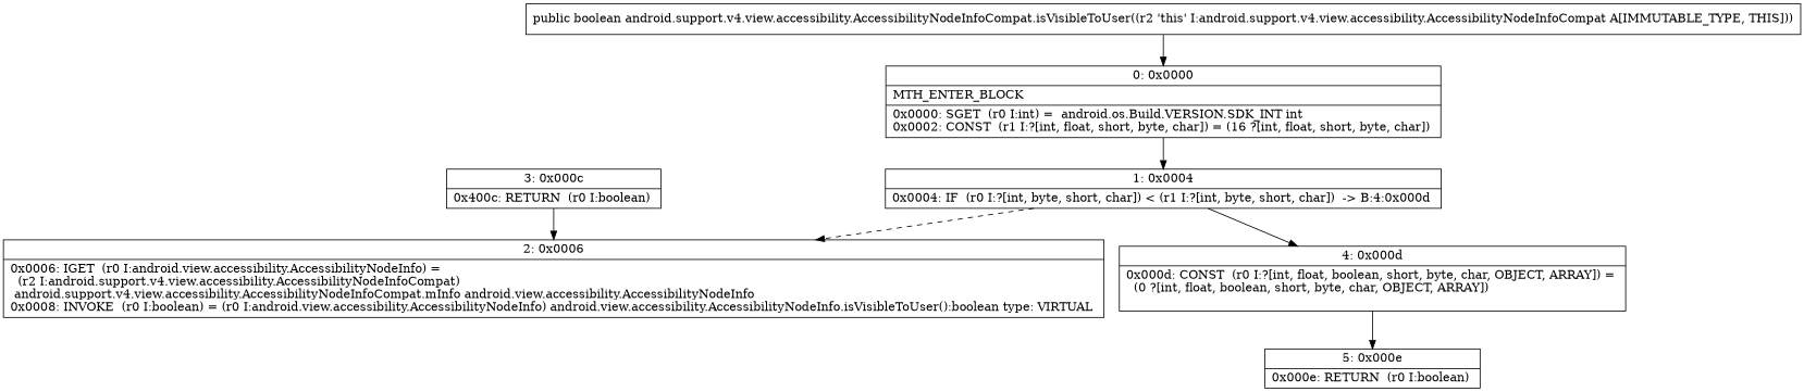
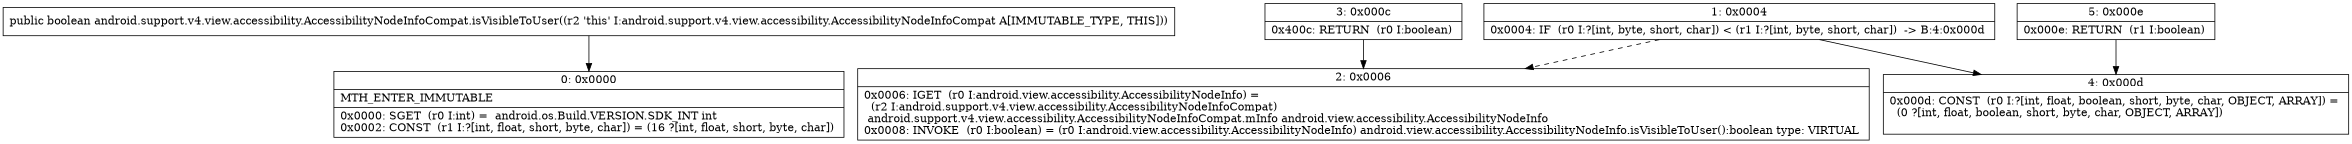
  digraph {
    node [shape=record]
-   n1 [label="{0\:\ 0x0000|MTH_ENTER_BLOCK\l|0x0000: SGET  (r0 I:int) =  android.os.Build.VERSION.SDK_INT int \l0x0002: CONST  (r1 I:?[int, float, short, byte, char]) = (16 ?[int, float, short, byte, char]) \l}"]
+   n1 [label="{0\:\ 0x0000|MTH_ENTER_IMMUTABLE\l|0x0000: SGET  (r0 I:int) =  android.os.Build.VERSION.SDK_INT int \l0x0002: CONST  (r1 I:?[int, float, short, byte, char]) = (16 ?[int, float, short, byte, char]) \l}"]
    n2 [label="{1\:\ 0x0004|0x0004: IF  (r0 I:?[int, byte, short, char]) \< (r1 I:?[int, byte, short, char])  \-\> B:4:0x000d \l}"]
    n3 [label="{2\:\ 0x0006|0x0006: IGET  (r0 I:android.view.accessibility.AccessibilityNodeInfo) = \l  (r2 I:android.support.v4.view.accessibility.AccessibilityNodeInfoCompat)\l android.support.v4.view.accessibility.AccessibilityNodeInfoCompat.mInfo android.view.accessibility.AccessibilityNodeInfo \l0x0008: INVOKE  (r0 I:boolean) = (r0 I:android.view.accessibility.AccessibilityNodeInfo) android.view.accessibility.AccessibilityNodeInfo.isVisibleToUser():boolean type: VIRTUAL \l}"]
    n4 [label="{4\:\ 0x000d|0x000d: CONST  (r0 I:?[int, float, boolean, short, byte, char, OBJECT, ARRAY]) = \l  (0 ?[int, float, boolean, short, byte, char, OBJECT, ARRAY])\l \l}"]
-   n5 [label="{5\:\ 0x000e|0x000e: RETURN  (r0 I:boolean) \l}"]
+   n5 [label="{5\:\ 0x000e|0x000e: RETURN  (r1 I:boolean) \l}"]
    n6 [label="{3\:\ 0x000c|0x400c: RETURN  (r0 I:boolean) \l}"]
    n7 [label="{public boolean android.support.v4.view.accessibility.AccessibilityNodeInfoCompat.isVisibleToUser((r2 'this' I:android.support.v4.view.accessibility.AccessibilityNodeInfoCompat A[IMMUTABLE_TYPE, THIS])) }"]
-   n1 -> n2
    n2 -> n3 [style=dashed]
    n2 -> n4
-   n4 -> n5
+   n5 -> n4
    n6 -> n3
    n7 -> n1
  }
